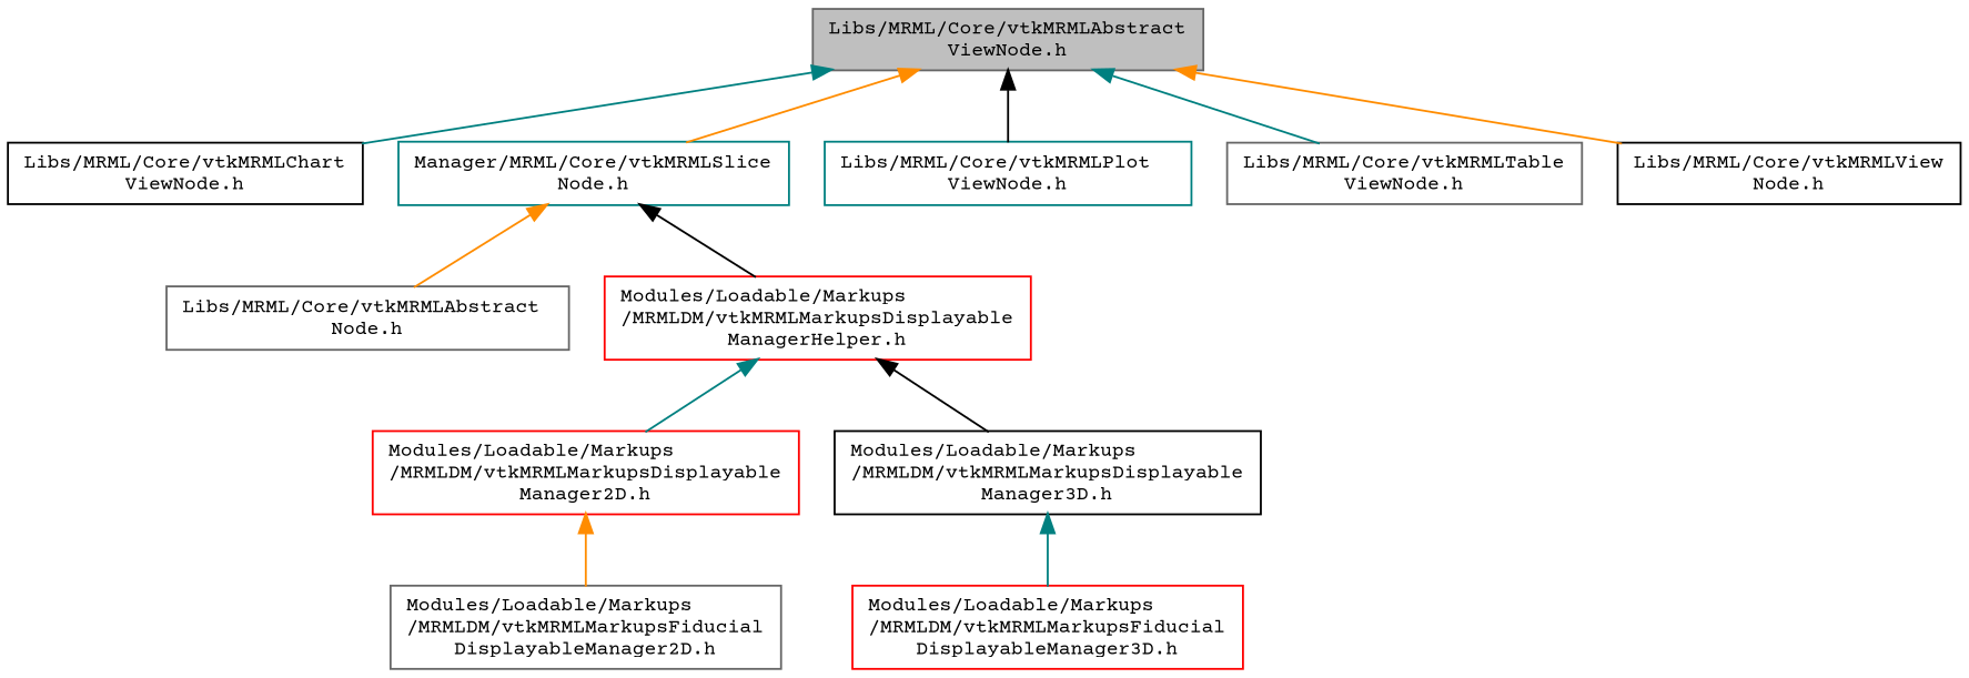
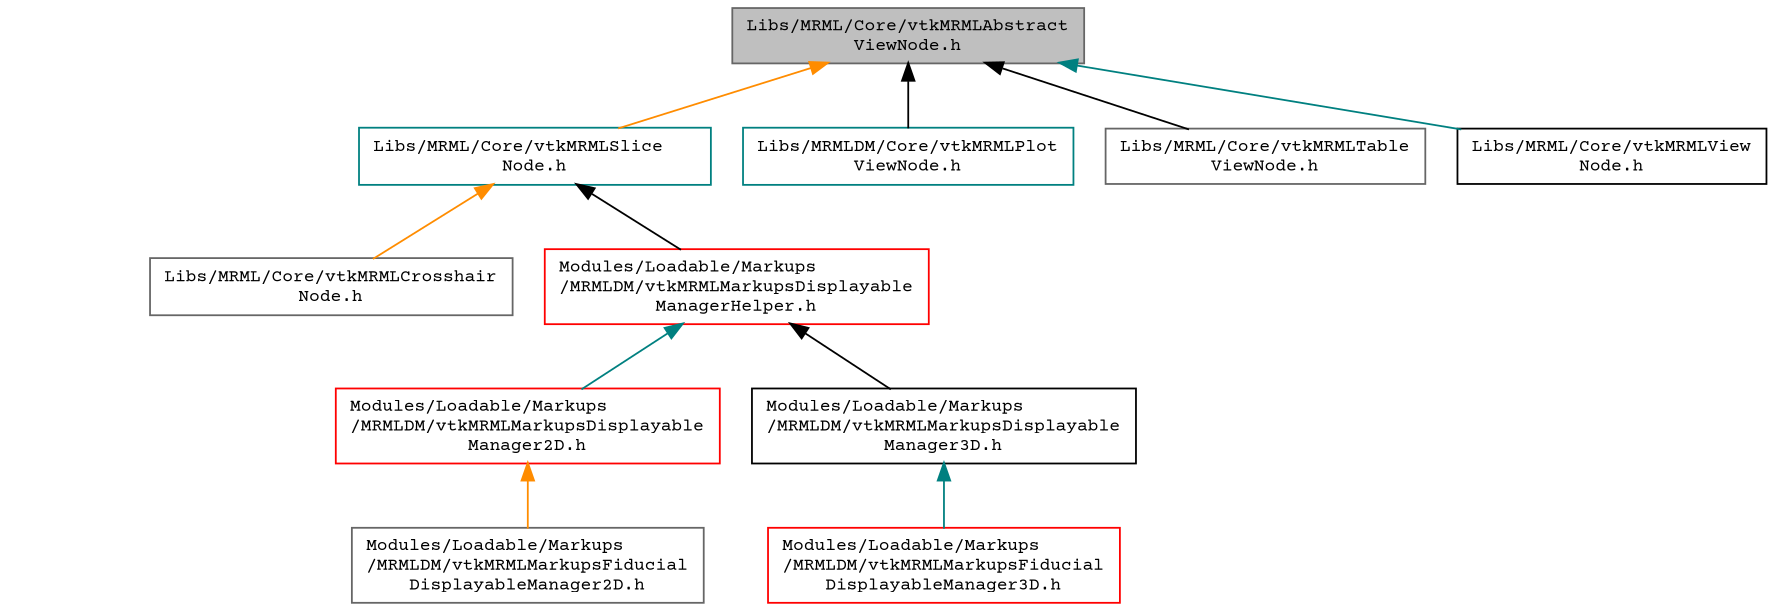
  digraph {
    fontname="Courier Prime"
    node [color=gray40 fontname="Courier Prime" fontsize=10 shape=record]
    edge [color=darkorange dir=back fontname="Courier Prime" fontsize=10 labelfontname=Helvetica labelfontsize=10 style=solid]
    n1 [fillcolor=grey75 fontcolor=black height=0.2 label="Libs/MRML/Core/vtkMRMLAbstract\lViewNode.h" style=filled width=0.4]
-   n2 [color=black height=0.2 label="Libs/MRML/Core/vtkMRMLChart\lViewNode.h" width=0.4]
-   n3 [color=teal height=0.2 label="Manager/MRML/Core/vtkMRMLSlice\lNode.h" width=0.4]
-   n4 [color=teal height=0.2 label="Libs/MRML/Core/vtkMRMLPlot\lViewNode.h" width=0.4]
+   n3 [color=teal height=0.2 label="Libs/MRML/Core/vtkMRMLSlice\lNode.h" width=0.4]
+   n4 [color=teal height=0.2 label="Libs/MRMLDM/Core/vtkMRMLPlot\lViewNode.h" width=0.4]
    n5 [height=0.2 label="Libs/MRML/Core/vtkMRMLTable\lViewNode.h" width=0.4]
    n6 [color=black height=0.2 label="Libs/MRML/Core/vtkMRMLView\lNode.h" width=0.4]
-   n7 [height=0.2 label="Libs/MRML/Core/vtkMRMLAbstract\lNode.h" width=0.4]
+   n7 [height=0.2 label="Libs/MRML/Core/vtkMRMLCrosshair\lNode.h" width=0.4]
    n8 [color=red height=0.2 label="Modules/Loadable/Markups\l/MRMLDM/vtkMRMLMarkupsDisplayable\lManagerHelper.h" width=0.4]
    n9 [color=red height=0.2 label="Modules/Loadable/Markups\l/MRMLDM/vtkMRMLMarkupsDisplayable\lManager2D.h" width=0.4]
    n10 [color=black height=0.2 label="Modules/Loadable/Markups\l/MRMLDM/vtkMRMLMarkupsDisplayable\lManager3D.h" width=0.4]
    n11 [height=0.2 label="Modules/Loadable/Markups\l/MRMLDM/vtkMRMLMarkupsFiducial\lDisplayableManager2D.h" width=0.4]
    n12 [color=red height=0.2 label="Modules/Loadable/Markups\l/MRMLDM/vtkMRMLMarkupsFiducial\lDisplayableManager3D.h" width=0.4]
-   n1 -> n2 [color=teal]
    n1 -> n3
    n1 -> n4 [color=black]
-   n1 -> n5 [color=teal]
-   n1 -> n6
+   n1 -> n5 [color=black]
+   n1 -> n6 [color=teal]
    n3 -> n7
    n3 -> n8 [color=black]
    n8 -> n9 [color=teal]
    n8 -> n10 [color=black]
    n9 -> n11
    n10 -> n12 [color=teal]
  }
